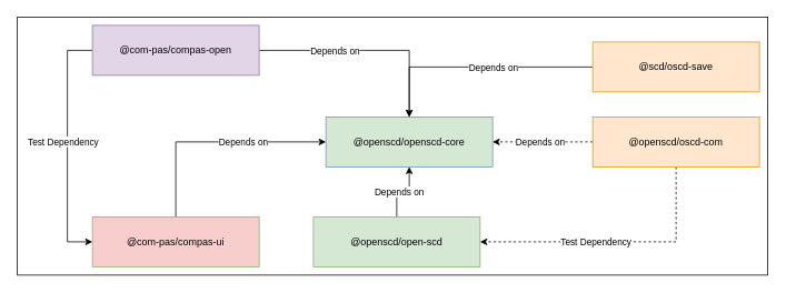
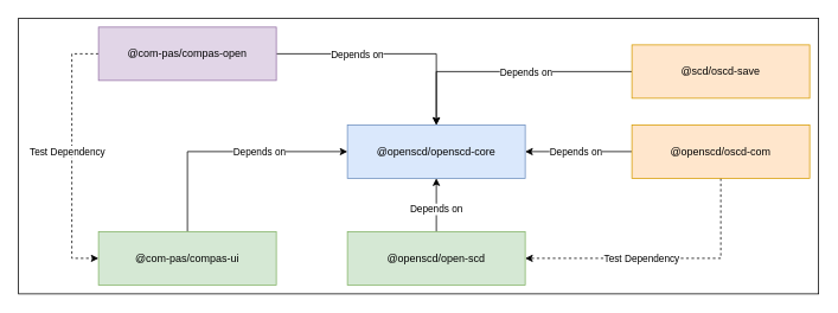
  <mxCell id="0" />
  <mxCell id="1" parent="0" />
  <mxCell id="2" value="" style="rounded=0;whiteSpace=wrap;html=1;" vertex="1" parent="1"><mxGeometry x="20" y="20" width="900" height="310" as="geometry" /></mxCell>
- <mxCell id="3" value="@openscd/openscd-core" style="rounded=0;whiteSpace=wrap;html=1;fillColor=#d5e8d4;strokeColor=#6c8ebf;" vertex="1" parent="1"><mxGeometry x="390" y="140" width="200" height="60" as="geometry" /></mxCell>
+ <mxCell id="3" value="@openscd/openscd-core" style="rounded=0;whiteSpace=wrap;html=1;fillColor=#dae8fc;strokeColor=#6c8ebf;" vertex="1" parent="1"><mxGeometry x="390" y="140" width="200" height="60" as="geometry" /></mxCell>
  <mxCell id="4" style="edgeStyle=orthogonalEdgeStyle;rounded=0;orthogonalLoop=1;jettySize=auto;html=1;entryX=0.5;entryY=1;entryDx=0;entryDy=0;" edge="1" parent="1" source="6" target="3"><mxGeometry relative="1" as="geometry" /></mxCell>
  <mxCell id="5" value="Depends on" style="edgeLabel;html=1;align=center;verticalAlign=middle;resizable=0;points=[];" vertex="1" connectable="0" parent="4"><mxGeometry x="-0.148" y="1" relative="1" as="geometry"><mxPoint as="offset" /></mxGeometry></mxCell>
- <mxCell id="6" value="@openscd/open-scd" style="rounded=0;whiteSpace=wrap;html=1;fillColor=#d5e8d4;strokeColor=#82b366;" vertex="1" parent="1"><mxGeometry x="375" y="260" width="200" height="60" as="geometry" /></mxCell>
- <mxCell id="7" style="edgeStyle=orthogonalEdgeStyle;rounded=0;orthogonalLoop=1;jettySize=auto;html=1;entryX=1;entryY=0.5;entryDx=0;entryDy=0;dashed=1;" edge="1" parent="1" source="11" target="3"><mxGeometry relative="1" as="geometry" /></mxCell>
+ <mxCell id="6" value="@openscd/open-scd" style="rounded=0;whiteSpace=wrap;html=1;fillColor=#d5e8d4;strokeColor=#82b366;" vertex="1" parent="1"><mxGeometry x="390" y="260" width="200" height="60" as="geometry" /></mxCell>
+ <mxCell id="7" style="edgeStyle=orthogonalEdgeStyle;rounded=0;orthogonalLoop=1;jettySize=auto;html=1;entryX=1;entryY=0.5;entryDx=0;entryDy=0;" edge="1" parent="1" source="11" target="3"><mxGeometry relative="1" as="geometry" /></mxCell>
  <mxCell id="8" value="Depends on" style="edgeLabel;html=1;align=center;verticalAlign=middle;resizable=0;points=[];" vertex="1" connectable="0" parent="7"><mxGeometry x="0.067" y="-1" relative="1" as="geometry"><mxPoint as="offset" /></mxGeometry></mxCell>
  <mxCell id="9" style="edgeStyle=orthogonalEdgeStyle;rounded=0;orthogonalLoop=1;jettySize=auto;html=1;entryX=1;entryY=0.5;entryDx=0;entryDy=0;dashed=1;" edge="1" parent="1" source="11" target="6"><mxGeometry relative="1" as="geometry"><Array as="points"><mxPoint x="810" y="290" /></Array></mxGeometry></mxCell>
  <mxCell id="10" value="Test Dependency" style="edgeLabel;html=1;align=center;verticalAlign=middle;resizable=0;points=[];" vertex="1" connectable="0" parent="9"><mxGeometry x="-0.037" y="-1" relative="1" as="geometry"><mxPoint x="-31" y="1" as="offset" /></mxGeometry></mxCell>
  <mxCell id="11" value="@openscd/oscd-com" style="rounded=0;whiteSpace=wrap;html=1;fillColor=#ffe6cc;strokeColor=#d79b00;" vertex="1" parent="1"><mxGeometry x="710" y="140" width="200" height="60" as="geometry" /></mxCell>
  <mxCell id="12" style="edgeStyle=orthogonalEdgeStyle;rounded=0;orthogonalLoop=1;jettySize=auto;html=1;entryX=0;entryY=0.5;entryDx=0;entryDy=0;" edge="1" parent="1" source="14" target="3"><mxGeometry relative="1" as="geometry"><Array as="points"><mxPoint x="210" y="170" /></Array></mxGeometry></mxCell>
  <mxCell id="13" value="Depends on" style="edgeLabel;html=1;align=center;verticalAlign=middle;resizable=0;points=[];" vertex="1" connectable="0" parent="12"><mxGeometry x="-0.026" relative="1" as="geometry"><mxPoint x="39" as="offset" /></mxGeometry></mxCell>
- <mxCell id="14" value="@com-pas/compas-ui" style="rounded=0;whiteSpace=wrap;html=1;fillColor=#f8cecc;strokeColor=#82b366;" vertex="1" parent="1"><mxGeometry x="110" y="260" width="200" height="60" as="geometry" /></mxCell>
+ <mxCell id="14" value="@com-pas/compas-ui" style="rounded=0;whiteSpace=wrap;html=1;fillColor=#d5e8d4;strokeColor=#82b366;" vertex="1" parent="1"><mxGeometry x="110" y="260" width="200" height="60" as="geometry" /></mxCell>
  <mxCell id="15" style="edgeStyle=orthogonalEdgeStyle;rounded=0;orthogonalLoop=1;jettySize=auto;html=1;entryX=0.5;entryY=0;entryDx=0;entryDy=0;" edge="1" parent="1" source="17" target="3"><mxGeometry relative="1" as="geometry" /></mxCell>
  <mxCell id="16" value="Depends on" style="edgeLabel;html=1;align=center;verticalAlign=middle;resizable=0;points=[];" vertex="1" connectable="0" parent="15"><mxGeometry x="-0.031" y="1" relative="1" as="geometry"><mxPoint x="16" y="-1" as="offset" /></mxGeometry></mxCell>
  <mxCell id="17" value="@scd/oscd-save" style="rounded=0;whiteSpace=wrap;html=1;fillColor=#ffe6cc;strokeColor=#d79b00;" vertex="1" parent="1"><mxGeometry x="710" y="50" width="200" height="60" as="geometry" /></mxCell>
  <mxCell id="18" style="edgeStyle=orthogonalEdgeStyle;rounded=0;orthogonalLoop=1;jettySize=auto;html=1;entryX=0.5;entryY=0;entryDx=0;entryDy=0;" edge="1" parent="1" source="22" target="3"><mxGeometry relative="1" as="geometry" /></mxCell>
  <mxCell id="19" value="Depends on" style="edgeLabel;html=1;align=center;verticalAlign=middle;resizable=0;points=[];" vertex="1" connectable="0" parent="18"><mxGeometry x="-0.425" y="1" relative="1" as="geometry"><mxPoint x="15" y="1" as="offset" /></mxGeometry></mxCell>
- <mxCell id="20" style="edgeStyle=orthogonalEdgeStyle;rounded=0;orthogonalLoop=1;jettySize=auto;html=1;entryX=0;entryY=0.5;entryDx=0;entryDy=0;dashed=0;" edge="1" parent="1" source="22" target="14"><mxGeometry relative="1" as="geometry"><Array as="points"><mxPoint x="80" y="60" /><mxPoint x="80" y="290" /></Array></mxGeometry></mxCell>
+ <mxCell id="20" style="edgeStyle=orthogonalEdgeStyle;rounded=0;orthogonalLoop=1;jettySize=auto;html=1;entryX=0;entryY=0.5;entryDx=0;entryDy=0;dashed=1;" edge="1" parent="1" source="22" target="14"><mxGeometry relative="1" as="geometry"><Array as="points"><mxPoint x="80" y="60" /><mxPoint x="80" y="290" /></Array></mxGeometry></mxCell>
  <mxCell id="21" value="Test Dependency" style="edgeLabel;html=1;align=center;verticalAlign=middle;resizable=0;points=[];" vertex="1" connectable="0" parent="20"><mxGeometry x="-0.042" y="-6" relative="1" as="geometry"><mxPoint as="offset" /></mxGeometry></mxCell>
  <mxCell id="22" value="@com-pas/compas-open" style="rounded=0;whiteSpace=wrap;html=1;fillColor=#e1d5e7;strokeColor=#9673a6;" vertex="1" parent="1"><mxGeometry x="110" y="30" width="200" height="60" as="geometry" /></mxCell>
